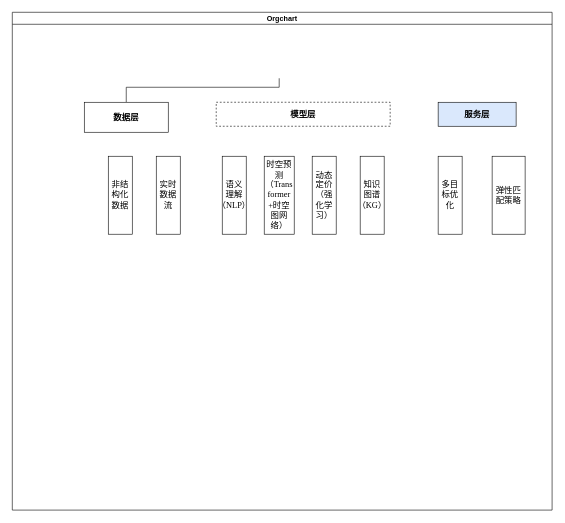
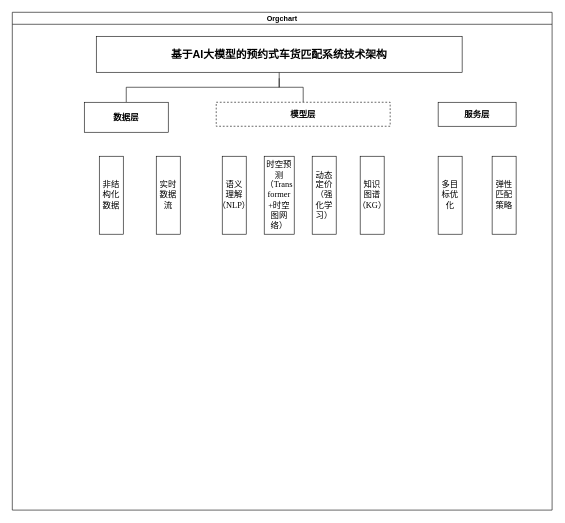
  <mxCell id="0" />
  <mxCell id="1" parent="0" />
  <mxCell id="2" value="Orgchart" style="swimlane;startSize=20;horizontal=1;containerType=tree;newEdgeStyle={&quot;edgeStyle&quot;:&quot;elbowEdgeStyle&quot;,&quot;startArrow&quot;:&quot;none&quot;,&quot;endArrow&quot;:&quot;none&quot;};" vertex="1" parent="1"><mxGeometry x="20" y="20" width="900" height="830" as="geometry" /></mxCell>
  <mxCell id="3" value="" style="edgeStyle=elbowEdgeStyle;elbow=vertical;sourcePerimeterSpacing=0;targetPerimeterSpacing=0;startArrow=none;endArrow=none;rounded=0;curved=0;" edge="1" parent="2" target="6"><mxGeometry relative="1" as="geometry"><mxPoint x="445" y="110" as="sourcePoint" /><Array as="points"><mxPoint x="340" y="125" /></Array></mxGeometry></mxCell>
+ <mxCell id="4" value="" style="edgeStyle=elbowEdgeStyle;elbow=vertical;sourcePerimeterSpacing=0;targetPerimeterSpacing=0;startArrow=none;endArrow=none;rounded=0;curved=0;" edge="1" parent="2" source="5" target="8"><mxGeometry relative="1" as="geometry" /></mxCell>
+ <mxCell id="5" value="&lt;b&gt;&lt;font style=&quot;font-size: 18px;&quot;&gt;基于AI大模型的预约式车货匹配系统技术架构&lt;/font&gt;&lt;/b&gt;" style="whiteSpace=wrap;html=1;align=center;treeFolding=1;treeMoving=1;newEdgeStyle={&quot;edgeStyle&quot;:&quot;elbowEdgeStyle&quot;,&quot;startArrow&quot;:&quot;none&quot;,&quot;endArrow&quot;:&quot;none&quot;};" vertex="1" parent="2"><mxGeometry x="140" y="40" width="610" height="60" as="geometry" /></mxCell>
  <mxCell id="6" value="&lt;font style=&quot;font-size: 14px;&quot;&gt;&lt;b&gt;数据层&lt;/b&gt;&lt;/font&gt;" style="whiteSpace=wrap;html=1;align=center;verticalAlign=middle;treeFolding=1;treeMoving=1;newEdgeStyle={&quot;edgeStyle&quot;:&quot;elbowEdgeStyle&quot;,&quot;startArrow&quot;:&quot;none&quot;,&quot;endArrow&quot;:&quot;none&quot;};" vertex="1" parent="2"><mxGeometry x="120" y="150" width="140" height="50" as="geometry" /></mxCell>
- <mxCell id="7" value="&lt;b&gt;&lt;font style=&quot;font-size: 14px;&quot;&gt;服务层&lt;/font&gt;&lt;/b&gt;" style="whiteSpace=wrap;html=1;align=center;verticalAlign=middle;treeFolding=1;treeMoving=1;newEdgeStyle={&quot;edgeStyle&quot;:&quot;elbowEdgeStyle&quot;,&quot;startArrow&quot;:&quot;none&quot;,&quot;endArrow&quot;:&quot;none&quot;};fillColor=#dae8fc;" vertex="1" parent="2"><mxGeometry x="710" y="150" width="130" height="40" as="geometry" /></mxCell>
+ <mxCell id="7" value="&lt;b&gt;&lt;font style=&quot;font-size: 14px;&quot;&gt;服务层&lt;/font&gt;&lt;/b&gt;" style="whiteSpace=wrap;html=1;align=center;verticalAlign=middle;treeFolding=1;treeMoving=1;newEdgeStyle={&quot;edgeStyle&quot;:&quot;elbowEdgeStyle&quot;,&quot;startArrow&quot;:&quot;none&quot;,&quot;endArrow&quot;:&quot;none&quot;};" vertex="1" parent="2"><mxGeometry x="710" y="150" width="130" height="40" as="geometry" /></mxCell>
  <mxCell id="8" value="&lt;font style=&quot;font-size: 14px;&quot;&gt;&lt;b&gt;模型层&lt;/b&gt;&lt;/font&gt;" style="whiteSpace=wrap;html=1;align=center;verticalAlign=middle;treeFolding=1;treeMoving=1;newEdgeStyle={&quot;edgeStyle&quot;:&quot;elbowEdgeStyle&quot;,&quot;startArrow&quot;:&quot;none&quot;,&quot;endArrow&quot;:&quot;none&quot;};dashed=1;" vertex="1" parent="2"><mxGeometry x="340" y="150" width="290" height="40" as="geometry" /></mxCell>
- <mxCell id="9" value="&lt;p class=&quot;MsoNormal&quot;&gt;&lt;span style=&quot;mso-spacerun:'yes';font-family:宋体;mso-bidi-font-family:'Times New Roman';&lt;br/&gt;color:rgb(0,0,255);font-size:10.5pt;mso-font-kerning:1.0pt;&quot;&gt;非结构化数据&lt;/span&gt;&lt;/p&gt;" style="rounded=0;whiteSpace=wrap;html=1;" vertex="1" parent="2"><mxGeometry x="160" y="240" width="40" height="130" as="geometry" /></mxCell>
+ <mxCell id="9" value="&lt;p class=&quot;MsoNormal&quot;&gt;&lt;span style=&quot;mso-spacerun:'yes';font-family:宋体;mso-bidi-font-family:'Times New Roman';&lt;br/&gt;color:rgb(0,0,255);font-size:10.5pt;mso-font-kerning:1.0pt;&quot;&gt;非结构化数据&lt;/span&gt;&lt;/p&gt;" style="rounded=0;whiteSpace=wrap;html=1;" vertex="1" parent="2"><mxGeometry x="145" y="240" width="40" height="130" as="geometry" /></mxCell>
  <mxCell id="10" value="&lt;p class=&quot;MsoNormal&quot;&gt;&lt;span style=&quot;mso-spacerun:'yes';font-family:宋体;mso-bidi-font-family:'Times New Roman';&lt;br/&gt;color:rgb(0,0,255);font-size:10.5pt;mso-font-kerning:1.0pt;&quot;&gt;实时数据流&lt;/span&gt;&lt;/p&gt;" style="rounded=0;whiteSpace=wrap;html=1;" vertex="1" parent="2"><mxGeometry x="240" y="240" width="40" height="130" as="geometry" /></mxCell>
  <mxCell id="11" value="&lt;p class=&quot;MsoNormal&quot;&gt;&lt;span style=&quot;mso-spacerun:'yes';font-family:宋体;mso-bidi-font-family:'Times New Roman';&lt;br/&gt;color:rgb(0,0,255);font-size:10.5pt;mso-font-kerning:1.0pt;&quot;&gt;&lt;font face=&quot;宋体&quot;&gt;语义&lt;br&gt;理解（&lt;/font&gt;&lt;font face=&quot;宋体&quot;&gt;NLP）&lt;/font&gt;&lt;/span&gt;&lt;/p&gt;" style="rounded=0;whiteSpace=wrap;html=1;" vertex="1" parent="2"><mxGeometry x="350" y="240" width="40" height="130" as="geometry" /></mxCell>
  <mxCell id="12" value="&lt;p class=&quot;MsoNormal&quot;&gt;&lt;span style=&quot;mso-spacerun:'yes';font-family:宋体;mso-bidi-font-family:'Times New Roman';&lt;br/&gt;color:rgb(0,0,255);font-size:10.5pt;mso-font-kerning:1.0pt;&quot;&gt;&lt;font face=&quot;宋体&quot;&gt;时空预测（&lt;/font&gt;&lt;font face=&quot;宋体&quot;&gt;Trans&lt;br&gt;former&lt;br&gt;+时空图网络）&lt;/font&gt;&lt;/span&gt;&lt;/p&gt;" style="rounded=0;whiteSpace=wrap;html=1;" vertex="1" parent="2"><mxGeometry x="420" y="240" width="50" height="130" as="geometry" /></mxCell>
  <mxCell id="13" value="&lt;p class=&quot;MsoNormal&quot;&gt;&lt;span style=&quot;mso-spacerun:'yes';font-family:宋体;mso-bidi-font-family:'Times New Roman';&lt;br/&gt;color:rgb(0,0,255);font-size:10.5pt;mso-font-kerning:1.0pt;&quot;&gt;动态定价（强化学习）&lt;/span&gt;&lt;/p&gt;" style="rounded=0;whiteSpace=wrap;html=1;" vertex="1" parent="2"><mxGeometry x="500" y="240" width="40" height="130" as="geometry" /></mxCell>
  <mxCell id="14" value="&lt;p class=&quot;MsoNormal&quot;&gt;&lt;span style=&quot;mso-spacerun:'yes';font-family:宋体;mso-bidi-font-family:'Times New Roman';&lt;br/&gt;color:rgb(0,0,255);font-size:10.5pt;mso-font-kerning:1.0pt;&quot;&gt;&lt;font face=&quot;宋体&quot;&gt;知识&lt;br&gt;图谱（&lt;/font&gt;&lt;font face=&quot;宋体&quot;&gt;KG）&lt;/font&gt;&lt;/span&gt;&lt;/p&gt;" style="rounded=0;whiteSpace=wrap;html=1;" vertex="1" parent="2"><mxGeometry x="580" y="240" width="40" height="130" as="geometry" /></mxCell>
  <mxCell id="15" value="&lt;p class=&quot;MsoNormal&quot;&gt;&lt;span style=&quot;mso-spacerun:'yes';font-family:宋体;mso-bidi-font-family:'Times New Roman';&lt;br/&gt;color:rgb(0,0,255);font-size:10.5pt;mso-font-kerning:1.0pt;&quot;&gt;多目标优化&lt;/span&gt;&lt;/p&gt;" style="rounded=0;whiteSpace=wrap;html=1;" vertex="1" parent="2"><mxGeometry x="710" y="240" width="40" height="130" as="geometry" /></mxCell>
- <mxCell id="16" value="&lt;p class=&quot;MsoNormal&quot;&gt;&lt;span style=&quot;mso-spacerun:'yes';font-family:宋体;mso-bidi-font-family:'Times New Roman';&lt;br/&gt;color:rgb(0,0,255);font-size:10.5pt;mso-font-kerning:1.0pt;&quot;&gt;弹性匹配策略&lt;/span&gt;&lt;/p&gt;" style="rounded=0;whiteSpace=wrap;html=1;" vertex="1" parent="2"><mxGeometry x="800" y="240" width="55" height="130" as="geometry" /></mxCell>
+ <mxCell id="16" value="&lt;p class=&quot;MsoNormal&quot;&gt;&lt;span style=&quot;mso-spacerun:'yes';font-family:宋体;mso-bidi-font-family:'Times New Roman';&lt;br/&gt;color:rgb(0,0,255);font-size:10.5pt;mso-font-kerning:1.0pt;&quot;&gt;弹性匹配策略&lt;/span&gt;&lt;/p&gt;" style="rounded=0;whiteSpace=wrap;html=1;" vertex="1" parent="2"><mxGeometry x="800" y="240" width="40" height="130" as="geometry" /></mxCell>
